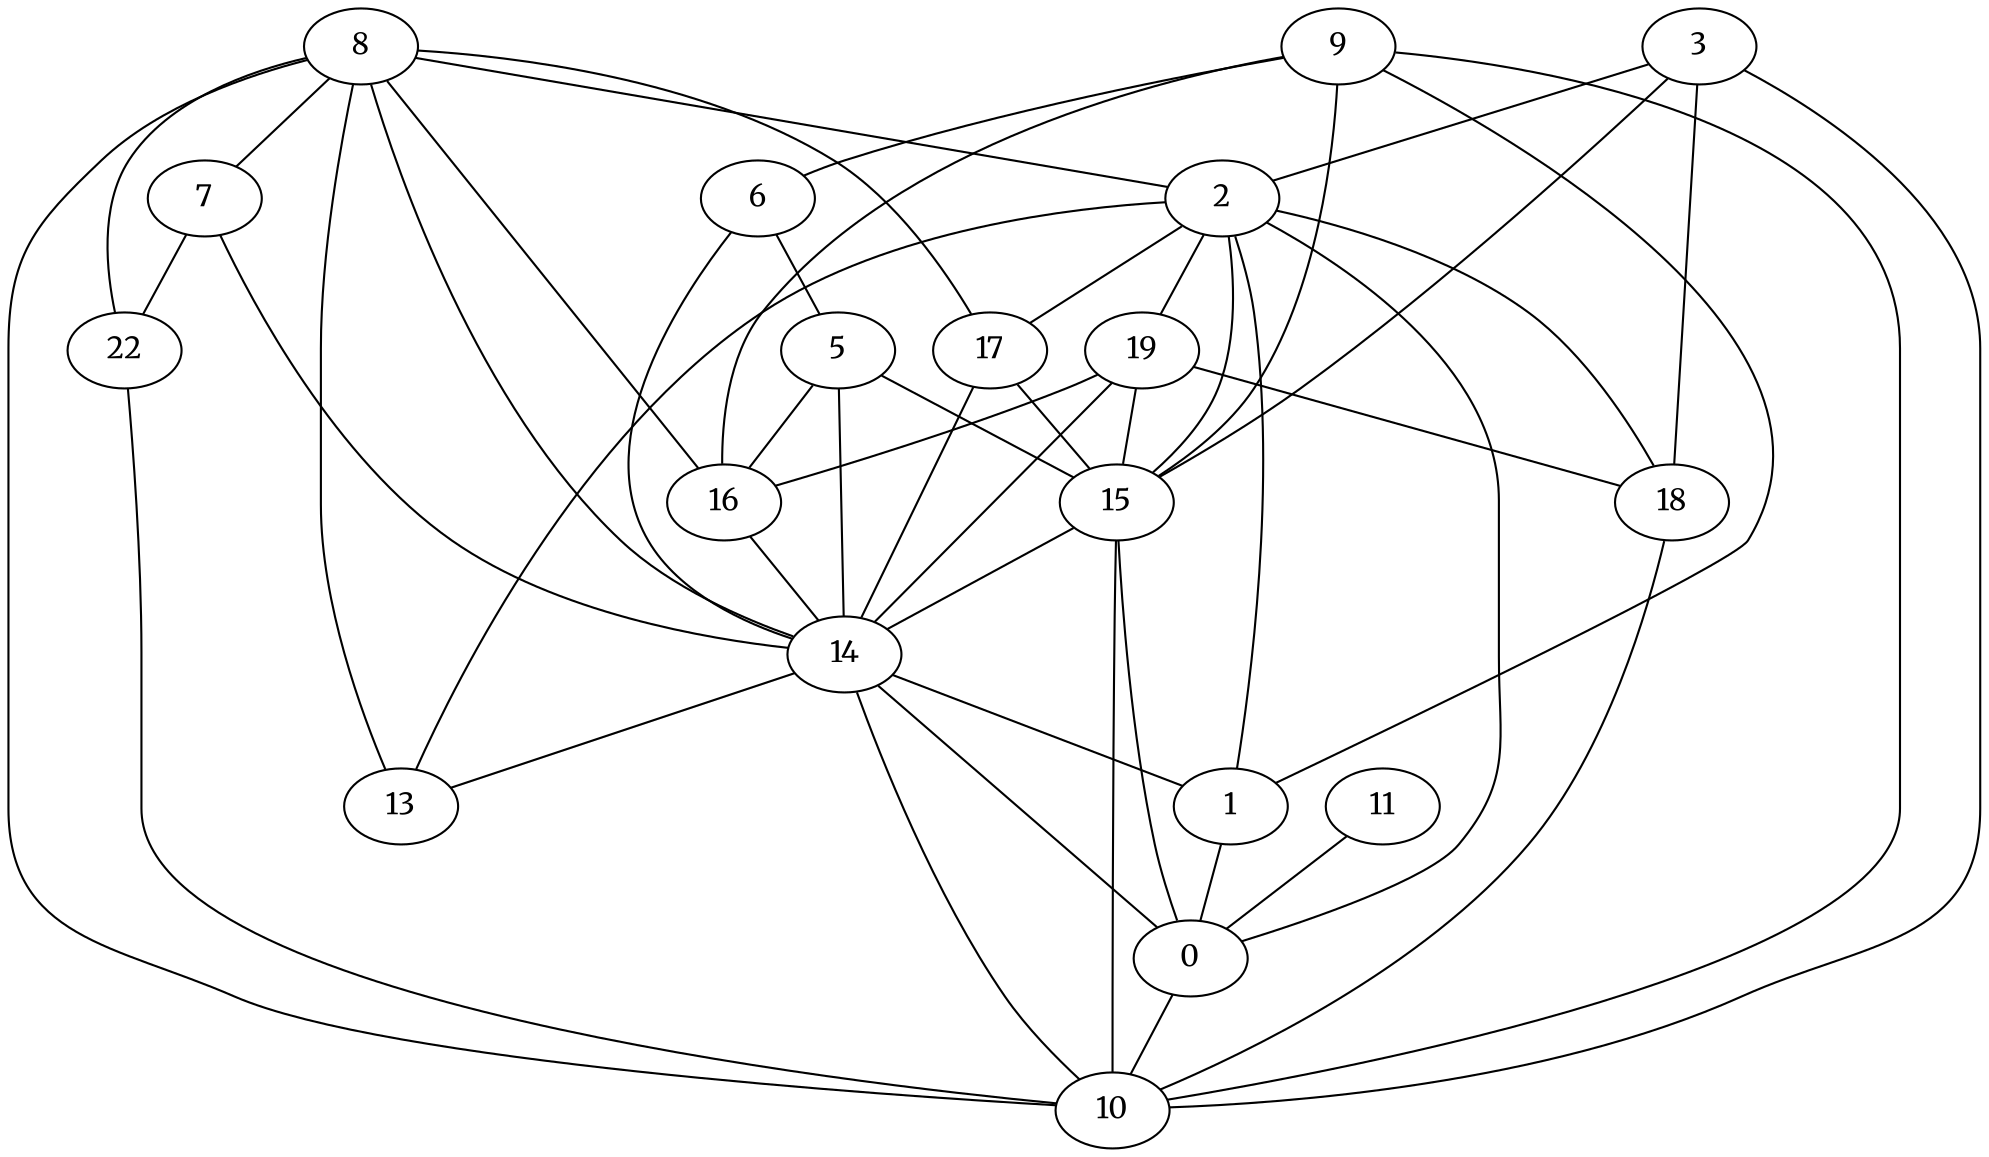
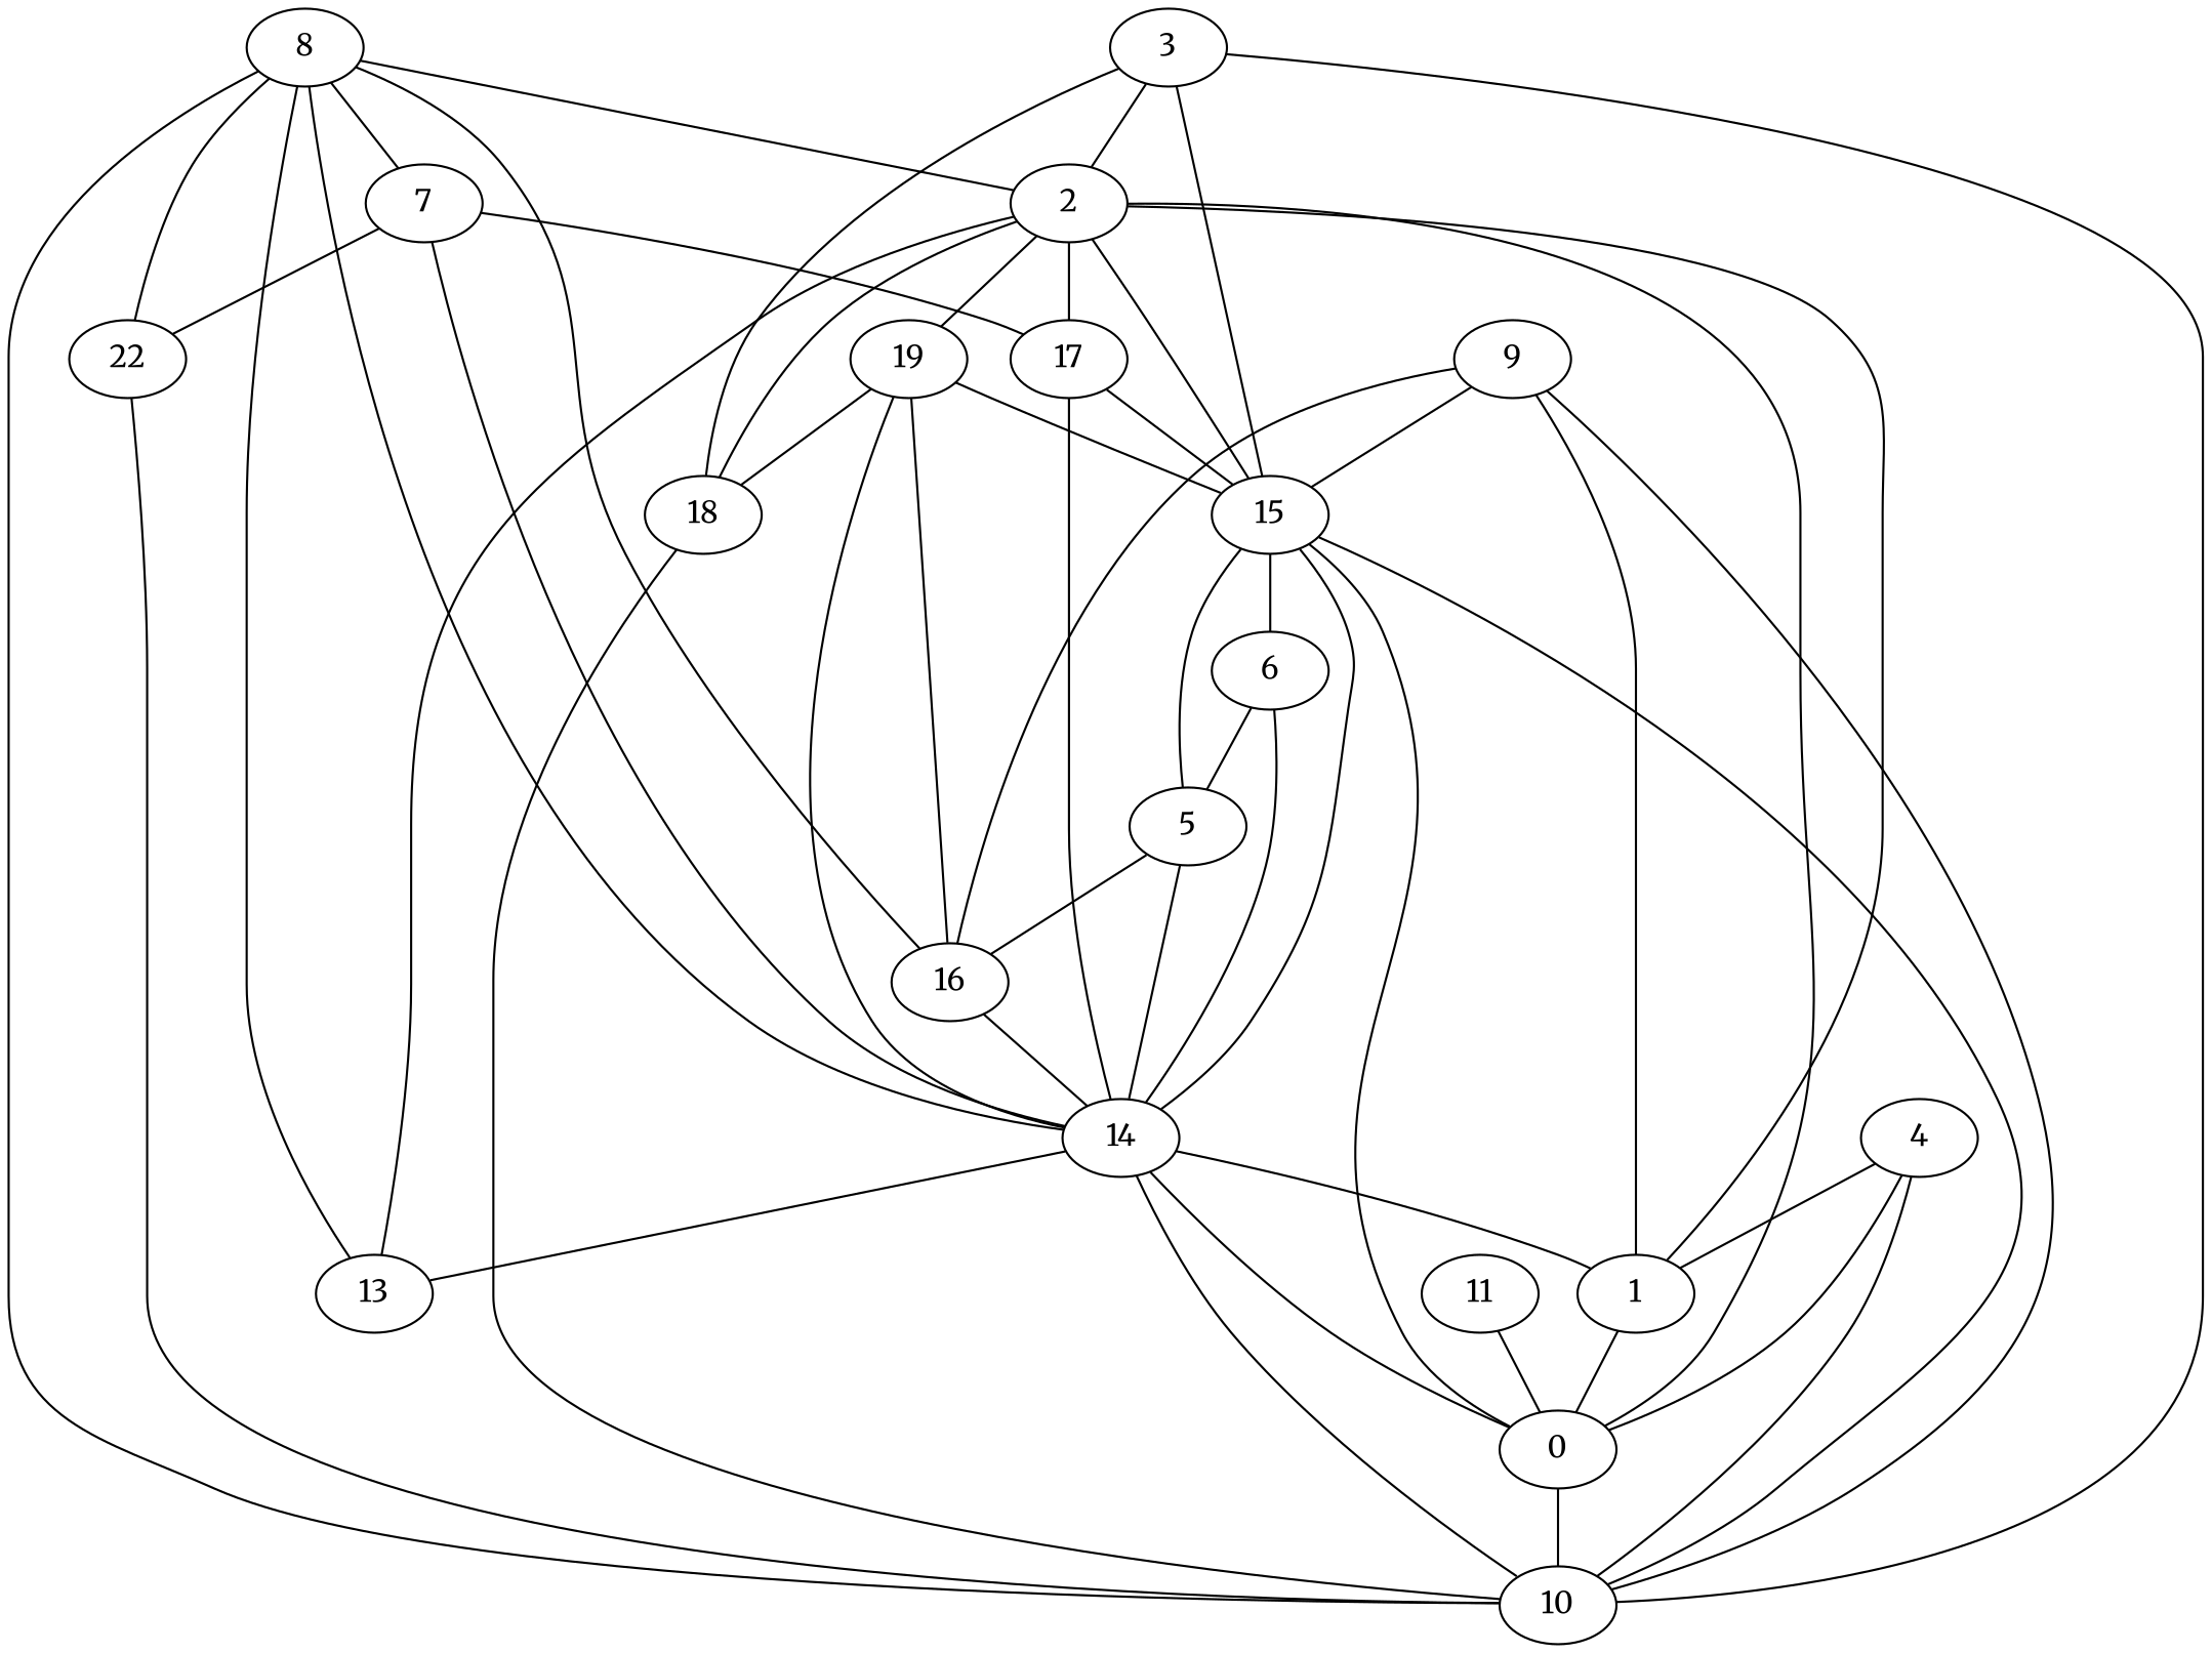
  digraph {
    fontname=Merriweather
    node [fontname=Merriweather]
    edge [color=black dir=none fontname=Merriweather]
    n1 [label=22]
    10
    14
    1
    13
    0
    6
    5
    15
    16
    19
    18
    11
+   4
    9
    8
    2
    7
    3
    17
    subgraph sub_1 {
      n1
      10
      14
      1
      13
      0
      6
      5
      15
      16
      19
      18
      11
+     4
      9
      8
      2
      7
      3
      17
    }
    n1 -> 10
    14 -> 10
    14 -> 1
    14 -> 13
    14 -> 0
    1 -> 0
    0 -> 10
    6 -> 14
    6 -> 5
    5 -> 14
    5 -> 15
    5 -> 16
    15 -> 10
    15 -> 14
    15 -> 0
    16 -> 14
    19 -> 14
    19 -> 15
    19 -> 16
    19 -> 18
    18 -> 10
    11 -> 0
+   4 -> 10
+   4 -> 1
+   4 -> 0
    9 -> 10
    9 -> 1
-   9 -> 6
+   15 -> 6
    9 -> 15
    9 -> 16
    8 -> n1
    8 -> 10
    8 -> 14
    8 -> 13
    8 -> 16
    8 -> 2
    8 -> 7
    2 -> 1
    2 -> 13
    2 -> 0
    2 -> 15
    2 -> 19
    2 -> 18
    2 -> 17
    7 -> n1
    7 -> 14
-   8 -> 17
+   7 -> 17
    3 -> 10
    3 -> 15
    3 -> 18
    3 -> 2
    17 -> 14
    17 -> 15
  }
